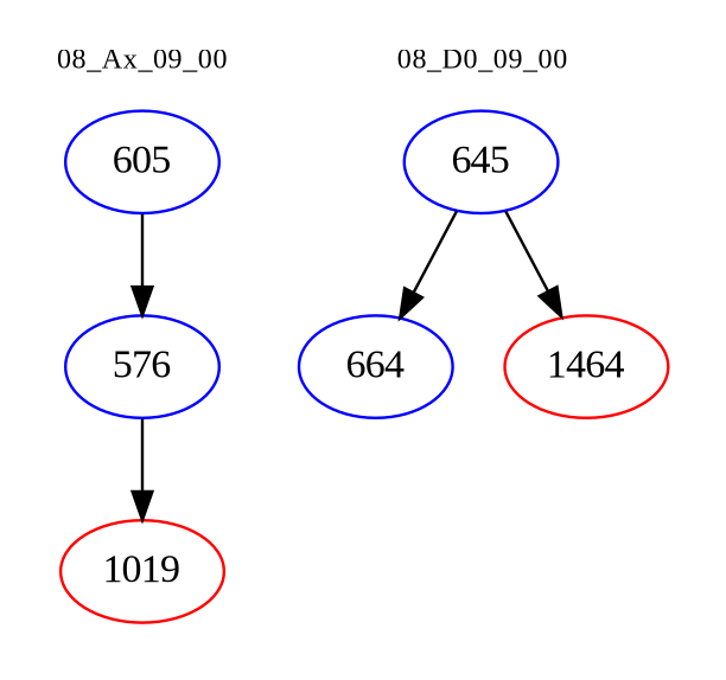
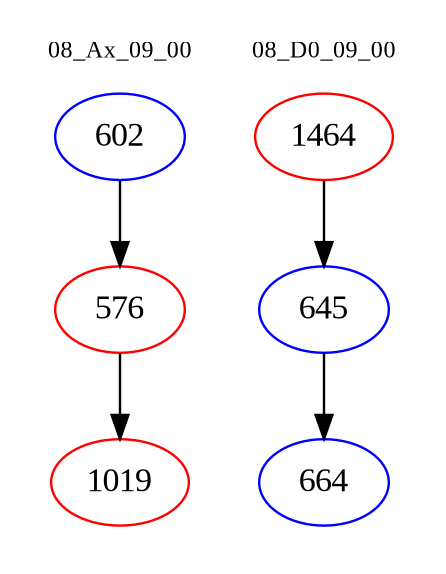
  digraph {
    fontname="Liberation Serif"
    node [color=blue fontname="Liberation Serif"]
    edge [color=black fontname="Liberation Serif"]
-   n1 [label=576]
-   n2 [label=605]
+   n1 [color=red label=576]
+   n2 [label=602]
    n3 [color=red label=1019]
    n4 [label=645]
    n5 [label=664]
    n6 [color=red label=1464]
    subgraph cluster_1 {
      color=white
      fontsize=10
      label="08_Ax_09_00"
      n1
      n2
      n3
    }
    subgraph cluster_2 {
      color=white
      fontsize=10
      label="08_D0_09_00"
      n4
      n5
      n6
    }
    n1 -> n3
    n2 -> n1
    n4 -> n5
-   n4 -> n6
+   n6 -> n4
  }
